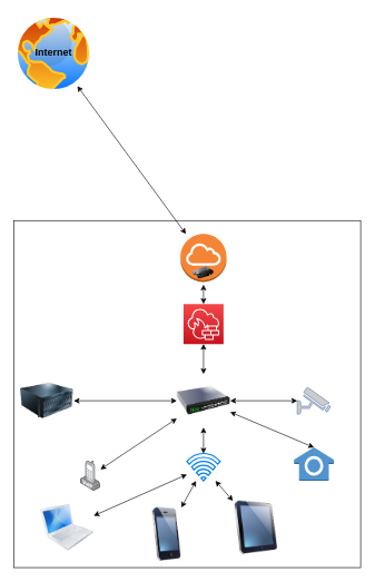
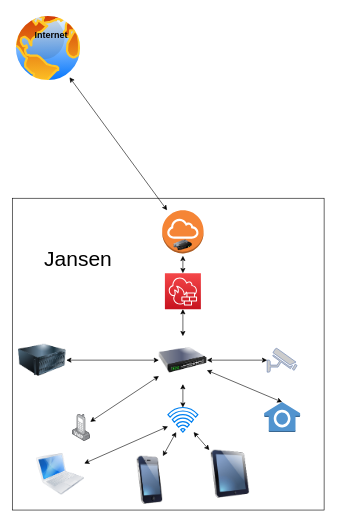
  <mxCell id="0" />
  <mxCell id="1" parent="0" />
  <mxCell id="2" value="" style="group" vertex="1" connectable="0" parent="1"><mxGeometry x="20" y="330" width="520" height="520" as="geometry" /></mxCell>
  <mxCell id="3" value="" style="whiteSpace=wrap;html=1;aspect=fixed;" vertex="1" parent="2"><mxGeometry width="520" height="520" as="geometry" /></mxCell>
  <mxCell id="4" value="" style="outlineConnect=0;dashed=0;verticalLabelPosition=bottom;verticalAlign=top;align=center;html=1;shape=mxgraph.aws3.internet_gateway;fillColor=#F58536;gradientColor=none;" vertex="1" parent="2"><mxGeometry x="250" y="20" width="69" height="72" as="geometry" /></mxCell>
  <mxCell id="5" value="" style="sketch=0;points=[[0,0,0],[0.25,0,0],[0.5,0,0],[0.75,0,0],[1,0,0],[0,1,0],[0.25,1,0],[0.5,1,0],[0.75,1,0],[1,1,0],[0,0.25,0],[0,0.5,0],[0,0.75,0],[1,0.25,0],[1,0.5,0],[1,0.75,0]];outlineConnect=0;fontColor=#232F3E;gradientColor=#F54749;gradientDirection=north;fillColor=#C7131F;strokeColor=#ffffff;dashed=0;verticalLabelPosition=bottom;verticalAlign=top;align=center;html=1;fontSize=12;fontStyle=0;aspect=fixed;shape=mxgraph.aws4.resourceIcon;resIcon=mxgraph.aws4.network_firewall;" vertex="1" parent="2"><mxGeometry x="254.5" y="125" width="60" height="60" as="geometry" /></mxCell>
  <mxCell id="6" value="" style="image;html=1;image=img/lib/clip_art/networking/Router_128x128.png" vertex="1" parent="2"><mxGeometry x="269.25" y="60" width="30.5" height="36" as="geometry" /></mxCell>
  <mxCell id="7" value="" style="edgeStyle=none;html=1;startArrow=classic;startFill=1;" edge="1" parent="2" source="5" target="6"><mxGeometry relative="1" as="geometry" /></mxCell>
  <mxCell id="8" value="" style="edgeStyle=none;html=1;startArrow=classic;startFill=1;" edge="1" parent="2" source="9" target="5"><mxGeometry relative="1" as="geometry" /></mxCell>
  <mxCell id="9" value="" style="image;html=1;image=img/lib/clip_art/networking/Switch_128x128.png" vertex="1" parent="2"><mxGeometry x="244.5" y="230" width="80" height="80" as="geometry" /></mxCell>
  <mxCell id="10" value="" style="fontColor=#0066CC;verticalAlign=top;verticalLabelPosition=bottom;labelPosition=center;align=center;html=1;outlineConnect=0;fillColor=#CCCCCC;strokeColor=#6881B3;gradientColor=none;gradientDirection=north;strokeWidth=2;shape=mxgraph.networks.security_camera;" vertex="1" parent="2"><mxGeometry x="425" y="250" width="50" height="40" as="geometry" /></mxCell>
  <mxCell id="11" value="" style="edgeStyle=none;html=1;startArrow=classic;startFill=1;" edge="1" parent="2" source="9" target="10"><mxGeometry relative="1" as="geometry" /></mxCell>
  <mxCell id="12" value="" style="outlineConnect=0;dashed=0;verticalLabelPosition=bottom;verticalAlign=top;align=center;html=1;shape=mxgraph.aws3.alexa_smart_home_skill;fillColor=#5294CF;gradientColor=none;" vertex="1" parent="2"><mxGeometry x="420" y="340" width="60" height="50" as="geometry" /></mxCell>
  <mxCell id="13" value="" style="edgeStyle=none;html=1;entryX=0.5;entryY=0;entryDx=0;entryDy=0;entryPerimeter=0;startArrow=classic;startFill=1;" edge="1" parent="2" source="9" target="12"><mxGeometry relative="1" as="geometry" /></mxCell>
  <mxCell id="14" value="" style="image;html=1;image=img/lib/clip_art/computers/Server_128x128.png" vertex="1" parent="2"><mxGeometry x="10" y="230" width="80" height="80" as="geometry" /></mxCell>
  <mxCell id="15" value="" style="html=1;startArrow=classic;startFill=1;" edge="1" parent="2" source="9" target="14"><mxGeometry relative="1" as="geometry" /></mxCell>
  <mxCell id="16" value="" style="image;html=1;image=img/lib/clip_art/computers/MacBook_128x128.png" vertex="1" parent="2"><mxGeometry x="40" y="420" width="80" height="80" as="geometry" /></mxCell>
  <mxCell id="17" value="" style="image;html=1;image=img/lib/clip_art/telecommunication/iPhone_128x128.png" vertex="1" parent="2"><mxGeometry x="189.25" y="430" width="80" height="80" as="geometry" /></mxCell>
  <mxCell id="18" value="" style="html=1;verticalLabelPosition=bottom;align=center;labelBackgroundColor=#ffffff;verticalAlign=top;strokeWidth=2;strokeColor=#0080F0;shadow=0;dashed=0;shape=mxgraph.ios7.icons.wifi;pointerEvents=1" vertex="1" parent="2"><mxGeometry x="259.63" y="349" width="49.75" height="41" as="geometry" /></mxCell>
  <mxCell id="19" value="" style="edgeStyle=none;html=1;startArrow=classic;startFill=1;" edge="1" parent="2" source="9" target="18"><mxGeometry relative="1" as="geometry" /></mxCell>
  <mxCell id="20" value="" style="edgeStyle=none;html=1;startArrow=classic;startFill=1;" edge="1" parent="2" source="16" target="18"><mxGeometry relative="1" as="geometry" /></mxCell>
  <mxCell id="21" value="" style="edgeStyle=none;html=1;startArrow=classic;startFill=1;" edge="1" parent="2" source="17" target="18"><mxGeometry relative="1" as="geometry" /></mxCell>
  <mxCell id="22" value="" style="edgeStyle=none;html=1;startArrow=classic;startFill=1;" edge="1" parent="2" source="23" target="18"><mxGeometry relative="1" as="geometry" /></mxCell>
  <mxCell id="23" value="" style="image;html=1;image=img/lib/clip_art/computers/iPad_128x128.png" vertex="1" parent="2"><mxGeometry x="323.5" y="420" width="80" height="80" as="geometry" /></mxCell>
  <mxCell id="24" value="" style="points=[];aspect=fixed;html=1;align=center;shadow=0;dashed=0;image;image=img/lib/allied_telesis/computer_and_terminals/VOIP_IP_phone.svg;" vertex="1" parent="2"><mxGeometry x="100" y="360" width="30" height="45.6" as="geometry" /></mxCell>
  <mxCell id="25" value="" style="edgeStyle=none;html=1;startArrow=classic;startFill=1;" edge="1" parent="2" source="9" target="24"><mxGeometry relative="1" as="geometry" /></mxCell>
+ <mxCell id="26" value="Jansen" style="text;strokeColor=none;align=center;fillColor=none;html=1;verticalAlign=middle;whiteSpace=wrap;rounded=0;fontSize=35;" vertex="1" parent="2"><mxGeometry x="40" y="60" width="140" height="80" as="geometry" /></mxCell>
  <mxCell id="27" value="" style="edgeStyle=none;html=1;fontSize=35;startArrow=classic;startFill=1;" edge="1" parent="1" source="28" target="4"><mxGeometry relative="1" as="geometry"><mxPoint x="100" y="30" as="targetPoint" /></mxGeometry></mxCell>
  <mxCell id="28" value="" style="aspect=fixed;perimeter=ellipsePerimeter;html=1;align=center;shadow=0;dashed=0;spacingTop=3;image;image=img/lib/active_directory/internet_globe.svg;fontSize=35;" vertex="1" parent="1"><mxGeometry x="20" y="20" width="120" height="120" as="geometry" /></mxCell>
- <mxCell id="29" value="&lt;font color=&quot;#050505&quot; style=&quot;font-size: 15px;&quot;&gt;&lt;b&gt;Internet&lt;/b&gt;&lt;/font&gt;" style="text;align=center;html=1;verticalAlign=middle;whiteSpace=wrap;rounded=0;fontSize=35;" vertex="1" parent="1"><mxGeometry x="50" y="50" width="60" height="40" as="geometry" /></mxCell>
+ <mxCell id="29" value="&lt;font color=&quot;#050505&quot; style=&quot;font-size: 15px;&quot;&gt;&lt;b&gt;Internet&lt;/b&gt;&lt;/font&gt;" style="text;align=center;html=1;verticalAlign=middle;whiteSpace=wrap;rounded=0;fontSize=35;" vertex="1" parent="1"><mxGeometry x="55" y="30" width="60" height="40" as="geometry" /></mxCell>
